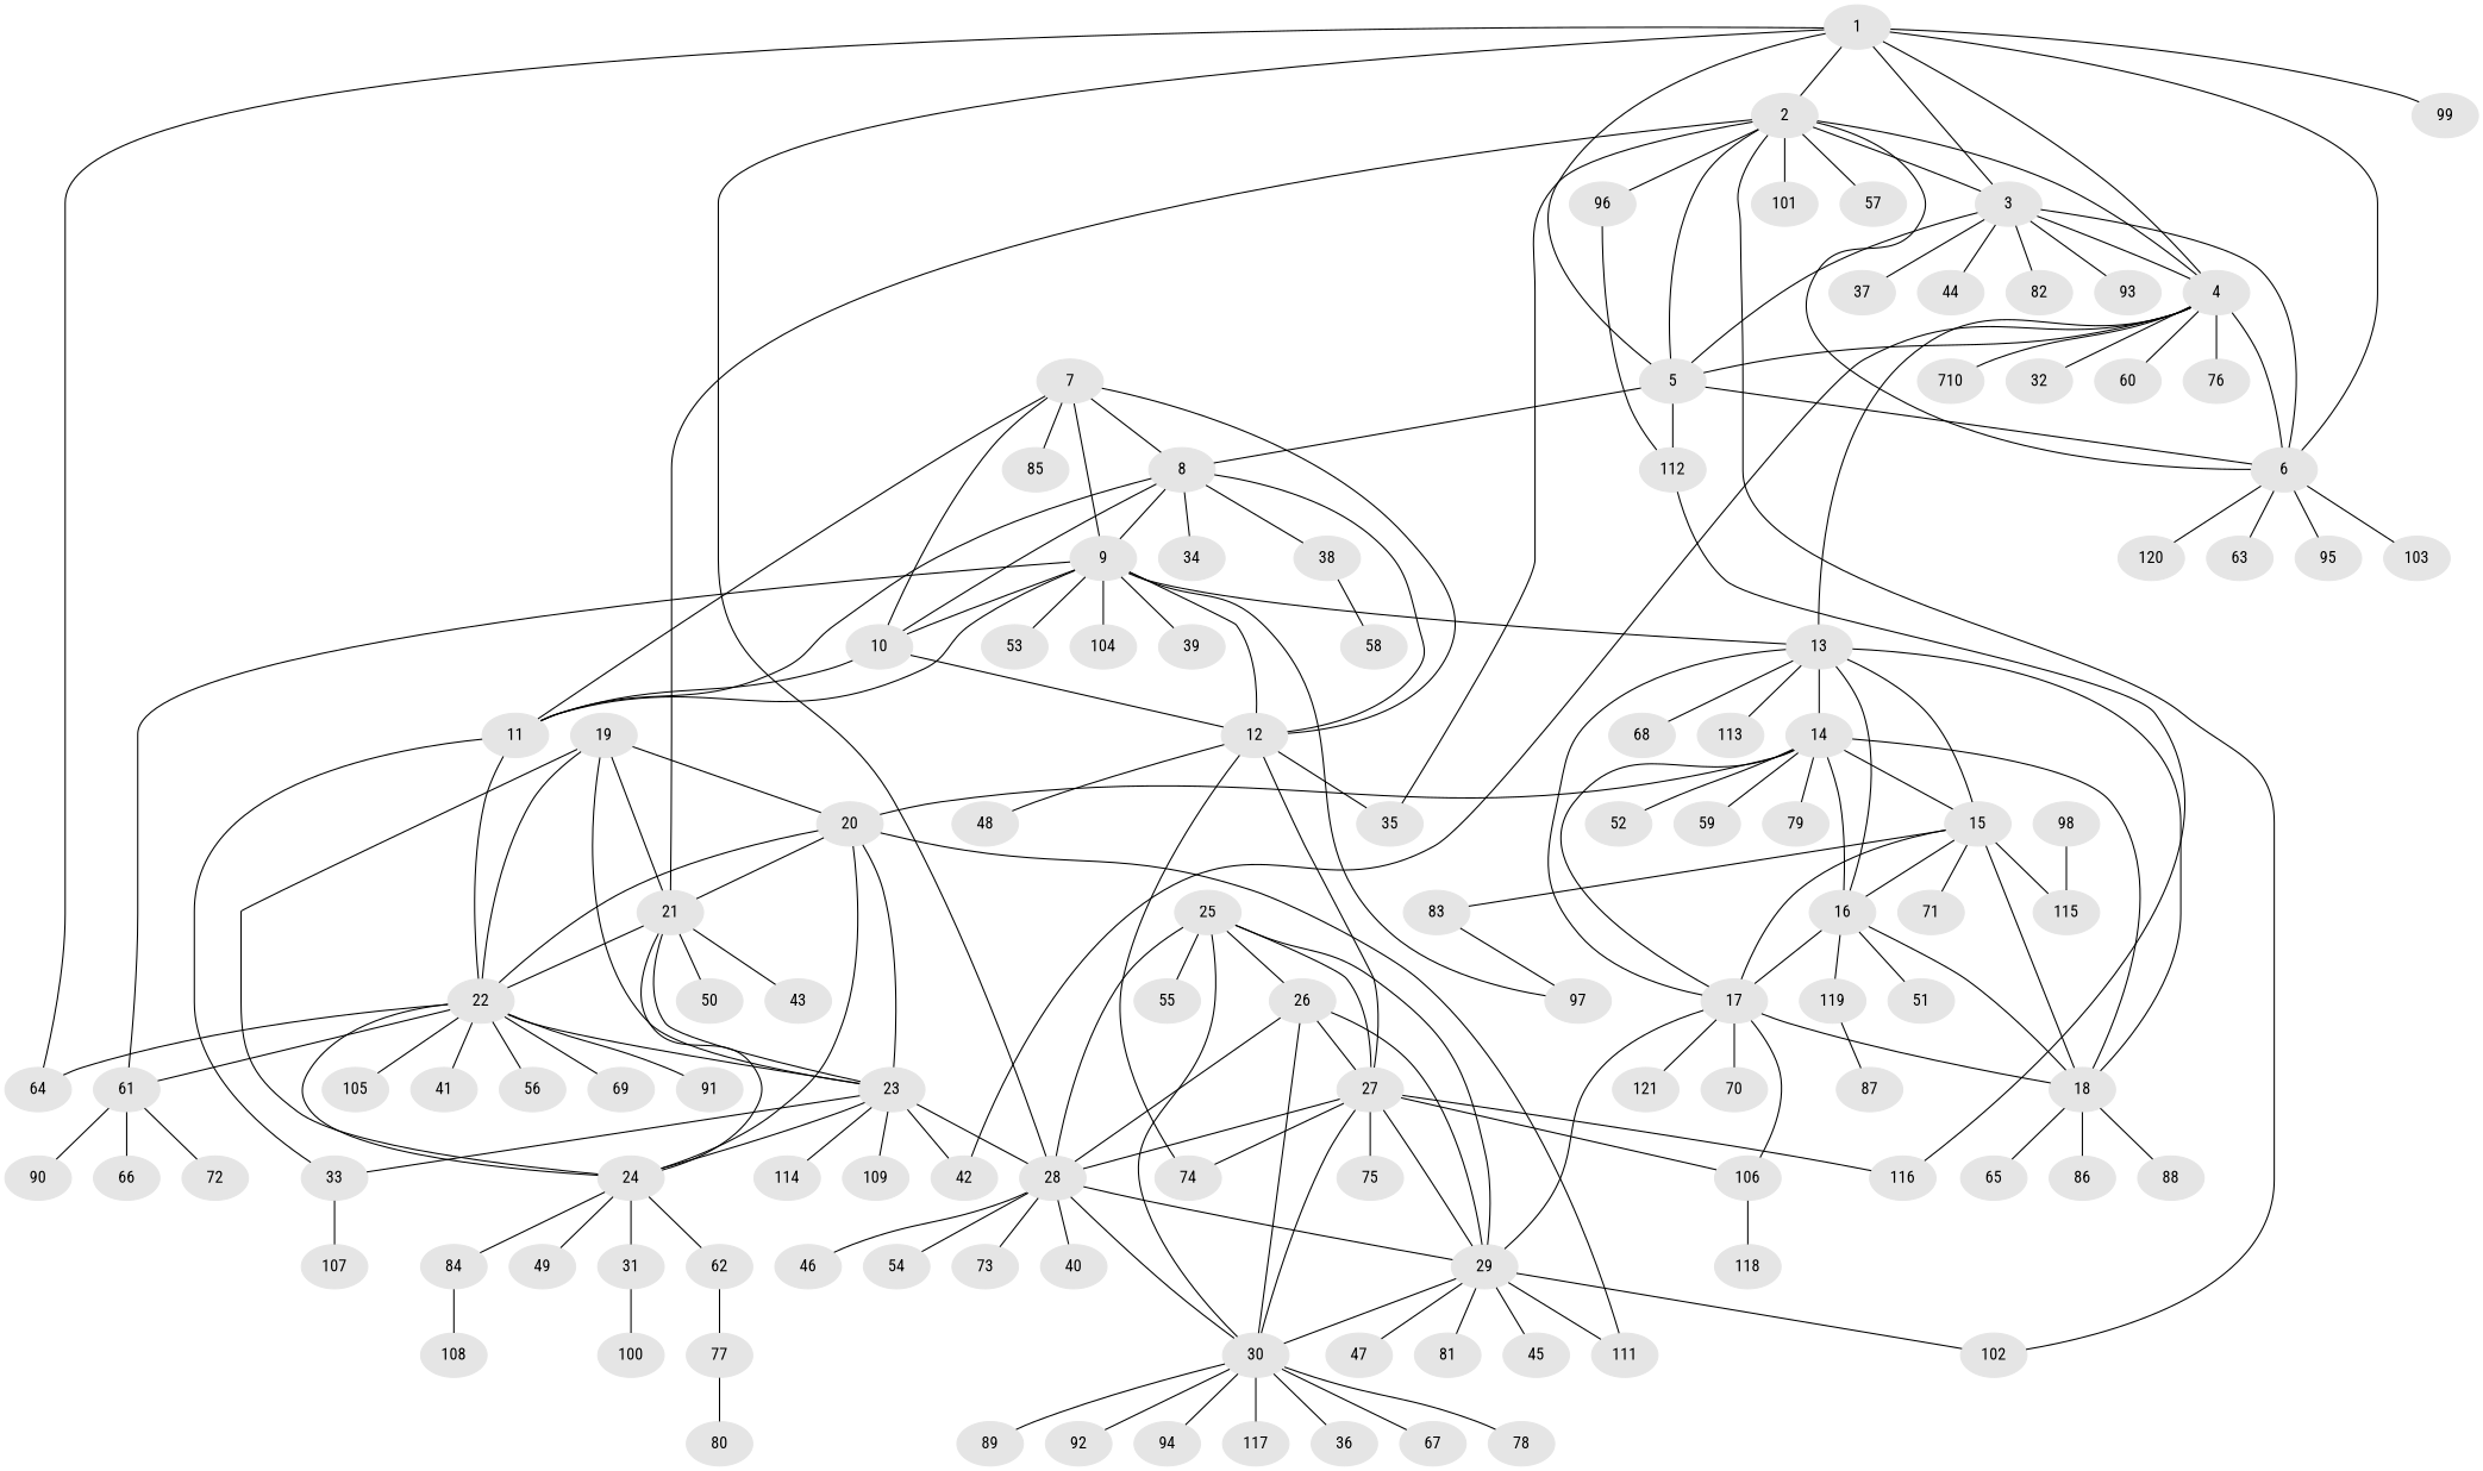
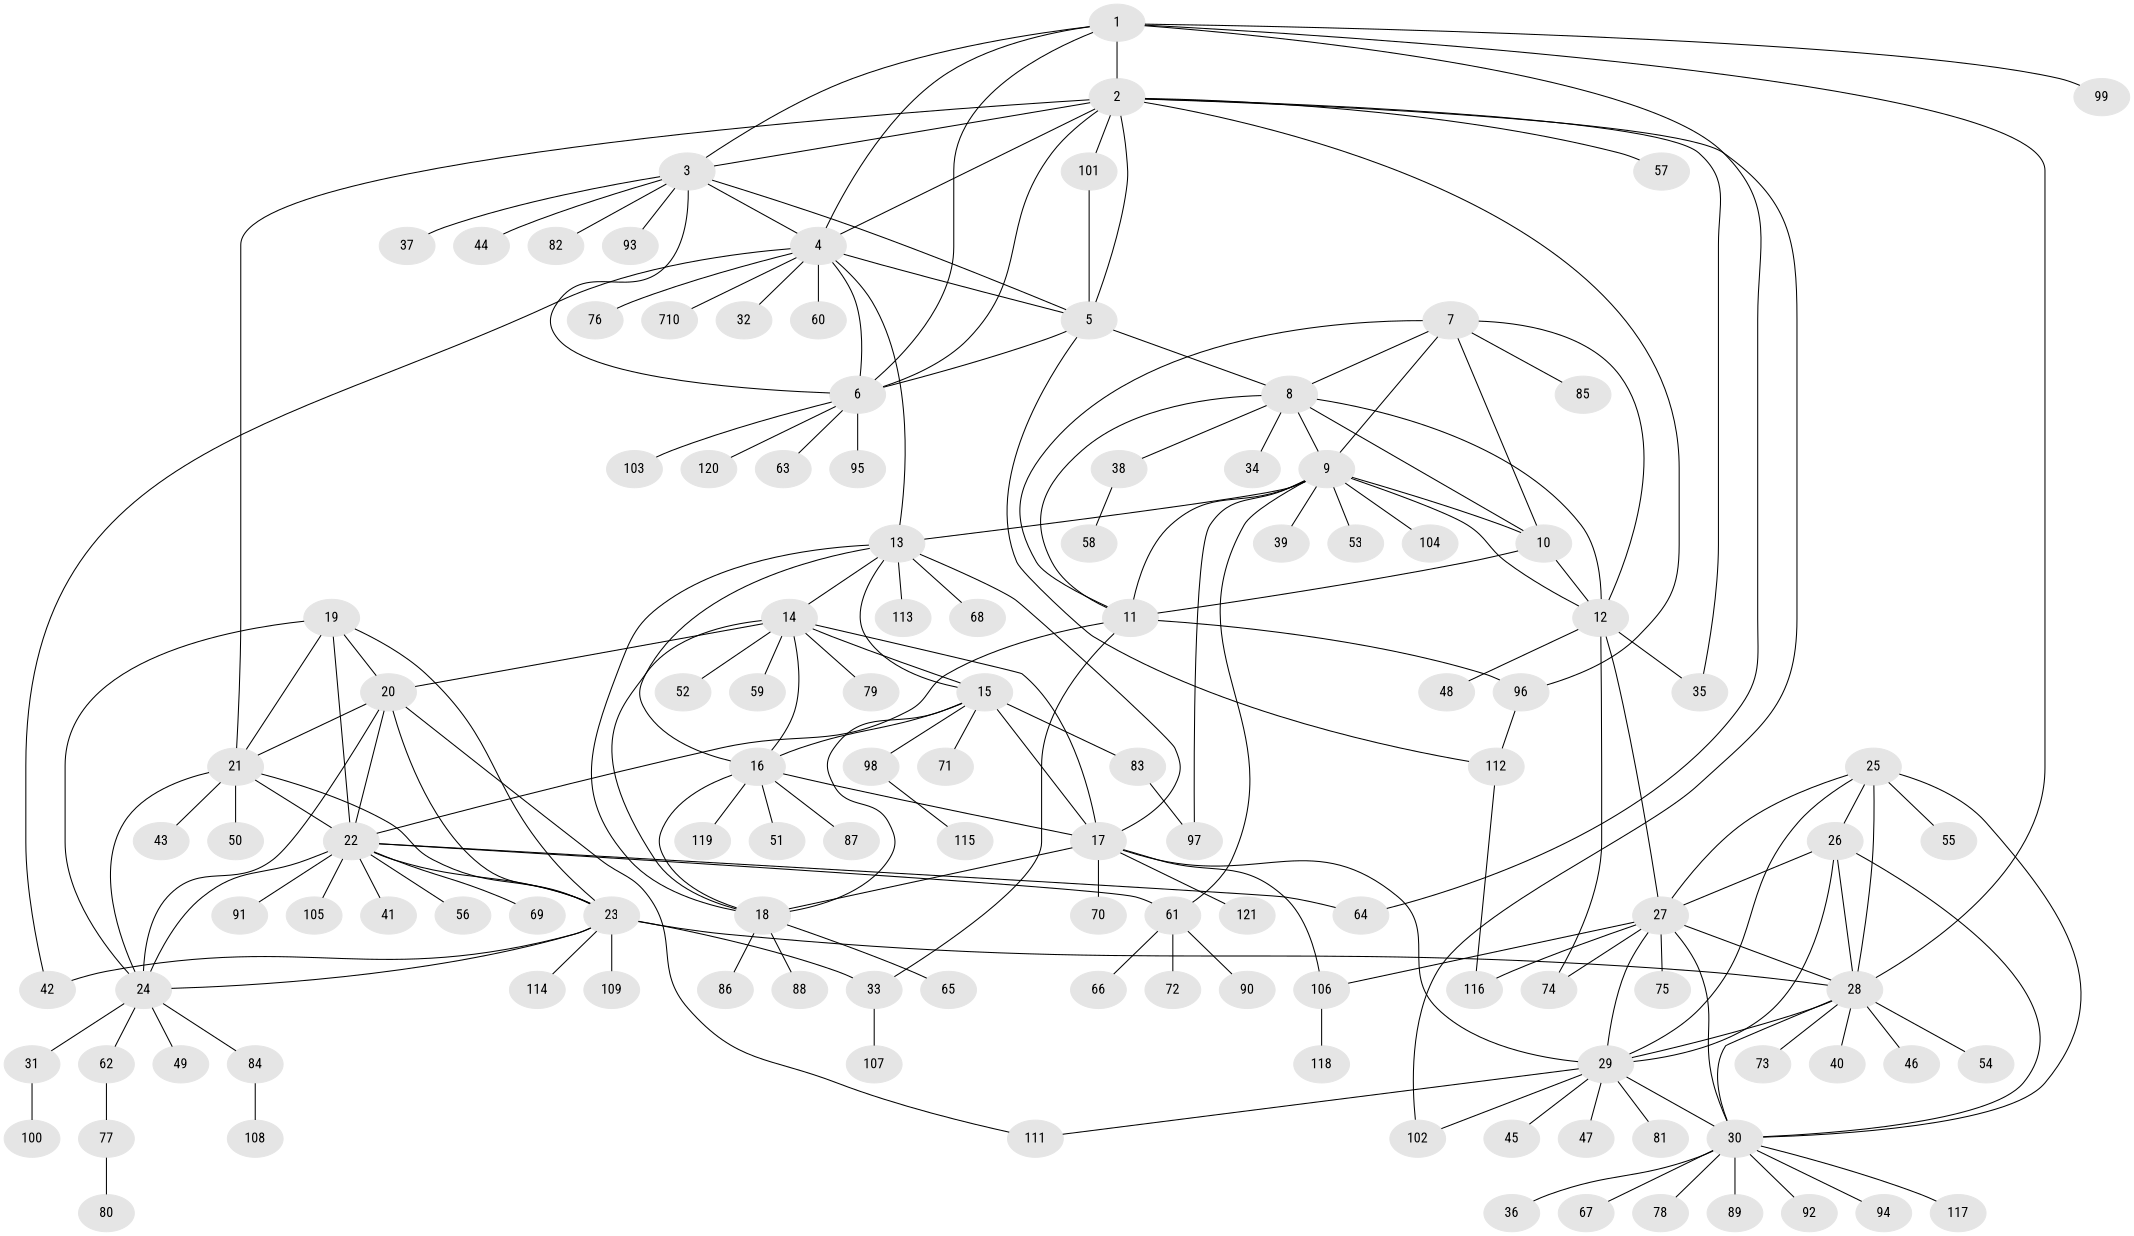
  graph {
    fontname="Roboto Condensed"
    node [color=gray90 fontname="Roboto Condensed" style=filled]
    edge [fontname="Roboto Condensed"]
    1
    2
    3
    4
    5
    6
    28
    64
    99
    21
    35
    57
    96
    101
    102
    37
    44
    82
    93
    13
    32
    42
    60
    76
    n25 [label=710]
    8
    112
    63
    95
    103
    120
    29
    30
    40
    46
    54
    73
    22
    23
    24
    43
    50
    14
    15
    16
    17
    18
    68
    113
    9
    10
    11
    12
    34
    38
    116
    7
    85
    39
    53
    61
    97
    104
    33
    27
    48
    74
    58
    66
    72
    90
    41
    56
    69
    91
    105
    107
    106
    75
    20
    52
    59
    79
    71
    83
    98
    51
    87
    119
    70
    121
    65
    86
    88
    111
    115
    45
    47
    81
    118
    19
    109
    114
    31
    49
    62
    84
    100
    77
    108
    25
    26
    55
    36
    67
    78
    89
    92
    94
    117
    80
    1 -- 2
    1 -- 3
    1 -- 4
-   1 -- 5
+   101 -- 5
    1 -- 6
    1 -- 28
    1 -- 64
    1 -- 99
    2 -- 3
    2 -- 4
    2 -- 5
    2 -- 6
    2 -- 21
    2 -- 35
    2 -- 57
    2 -- 96
    2 -- 101
    2 -- 102
    3 -- 4
    3 -- 5
    3 -- 6
    3 -- 37
    3 -- 44
    3 -- 82
    3 -- 93
    4 -- 5
    4 -- 6
    4 -- 13
    4 -- 32
    4 -- 42
    4 -- 60
    4 -- 76
    4 -- n25
    5 -- 6
    5 -- 8
    5 -- 112
    6 -- 63
    6 -- 95
    6 -- 103
    6 -- 120
    28 -- 29
    28 -- 30
    28 -- 40
    28 -- 46
    28 -- 54
    28 -- 73
    21 -- 22
    21 -- 23
    21 -- 24
    21 -- 43
    21 -- 50
    96 -- 112
    13 -- 14
    13 -- 15
    13 -- 16
    13 -- 17
    13 -- 18
    13 -- 68
    13 -- 113
    8 -- 9
    8 -- 10
    8 -- 11
    8 -- 12
    8 -- 34
    8 -- 38
    112 -- 116
    29 -- 102
    29 -- 30
    29 -- 111
    29 -- 45
    29 -- 47
    29 -- 81
    30 -- 36
    30 -- 67
    30 -- 78
    30 -- 89
    30 -- 92
    30 -- 94
    30 -- 117
    22 -- 64
    22 -- 23
    22 -- 24
    22 -- 61
    22 -- 41
    22 -- 56
    22 -- 69
    22 -- 91
    22 -- 105
    23 -- 28
    23 -- 42
    23 -- 24
    23 -- 33
    23 -- 109
    23 -- 114
    24 -- 31
    24 -- 49
    24 -- 62
    24 -- 84
    14 -- 15
    14 -- 16
    14 -- 17
    14 -- 18
    14 -- 20
    14 -- 52
    14 -- 59
    14 -- 79
    15 -- 16
    15 -- 17
    15 -- 18
    15 -- 71
    15 -- 83
-   15 -- 115
+   15 -- 98
    16 -- 17
    16 -- 18
    16 -- 51
-   119 -- 87
+   16 -- 87
    16 -- 119
    17 -- 29
    17 -- 18
    17 -- 106
    17 -- 70
    17 -- 121
    18 -- 65
    18 -- 86
    18 -- 88
    9 -- 13
    9 -- 10
    9 -- 11
    9 -- 12
    9 -- 39
    9 -- 53
    9 -- 61
    9 -- 97
    9 -- 104
    10 -- 11
    10 -- 12
+   11 -- 96
    11 -- 22
    11 -- 33
    12 -- 35
    12 -- 27
    12 -- 48
    12 -- 74
    38 -- 58
    7 -- 8
    7 -- 9
    7 -- 10
    7 -- 11
    7 -- 12
    7 -- 85
    61 -- 66
    61 -- 72
    61 -- 90
    33 -- 107
    27 -- 28
    27 -- 29
    27 -- 30
    27 -- 116
    27 -- 74
    27 -- 106
    27 -- 75
    106 -- 118
    20 -- 21
    20 -- 22
    20 -- 23
    20 -- 24
    20 -- 111
    83 -- 97
    98 -- 115
    19 -- 21
    19 -- 22
    19 -- 23
    19 -- 24
    19 -- 20
    31 -- 100
    62 -- 77
    84 -- 108
    77 -- 80
    25 -- 28
    25 -- 29
    25 -- 30
    25 -- 27
    25 -- 26
    25 -- 55
    26 -- 28
    26 -- 29
    26 -- 30
    26 -- 27
  }
